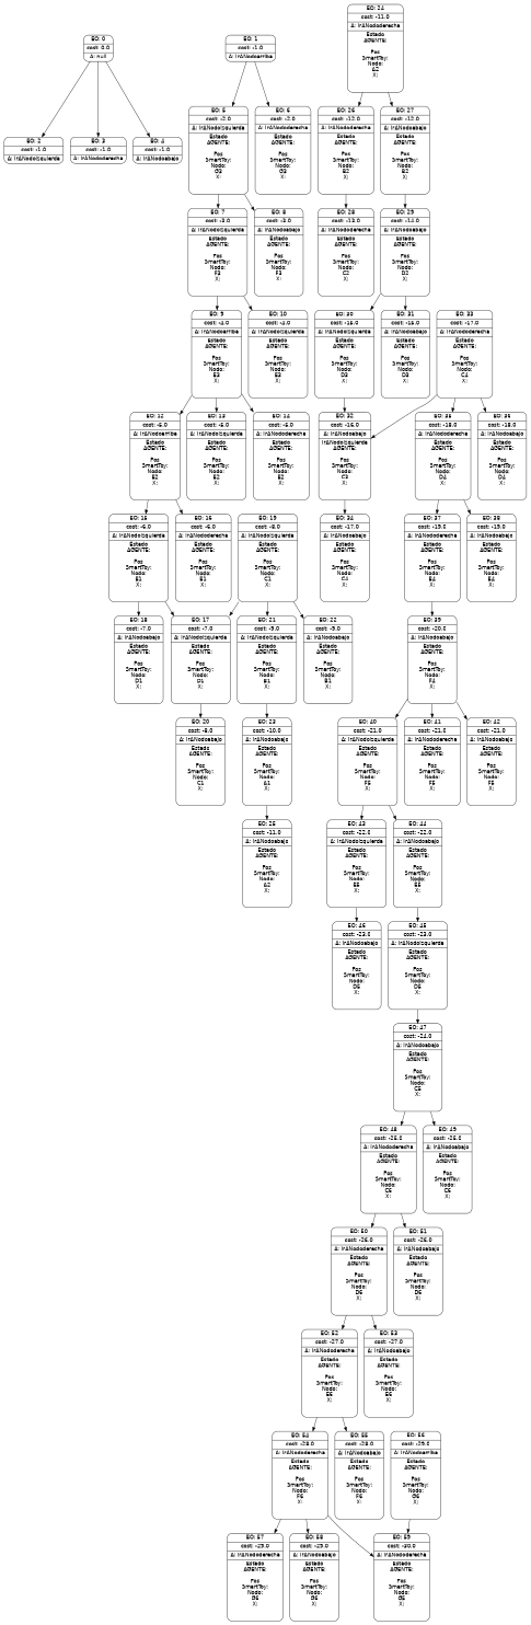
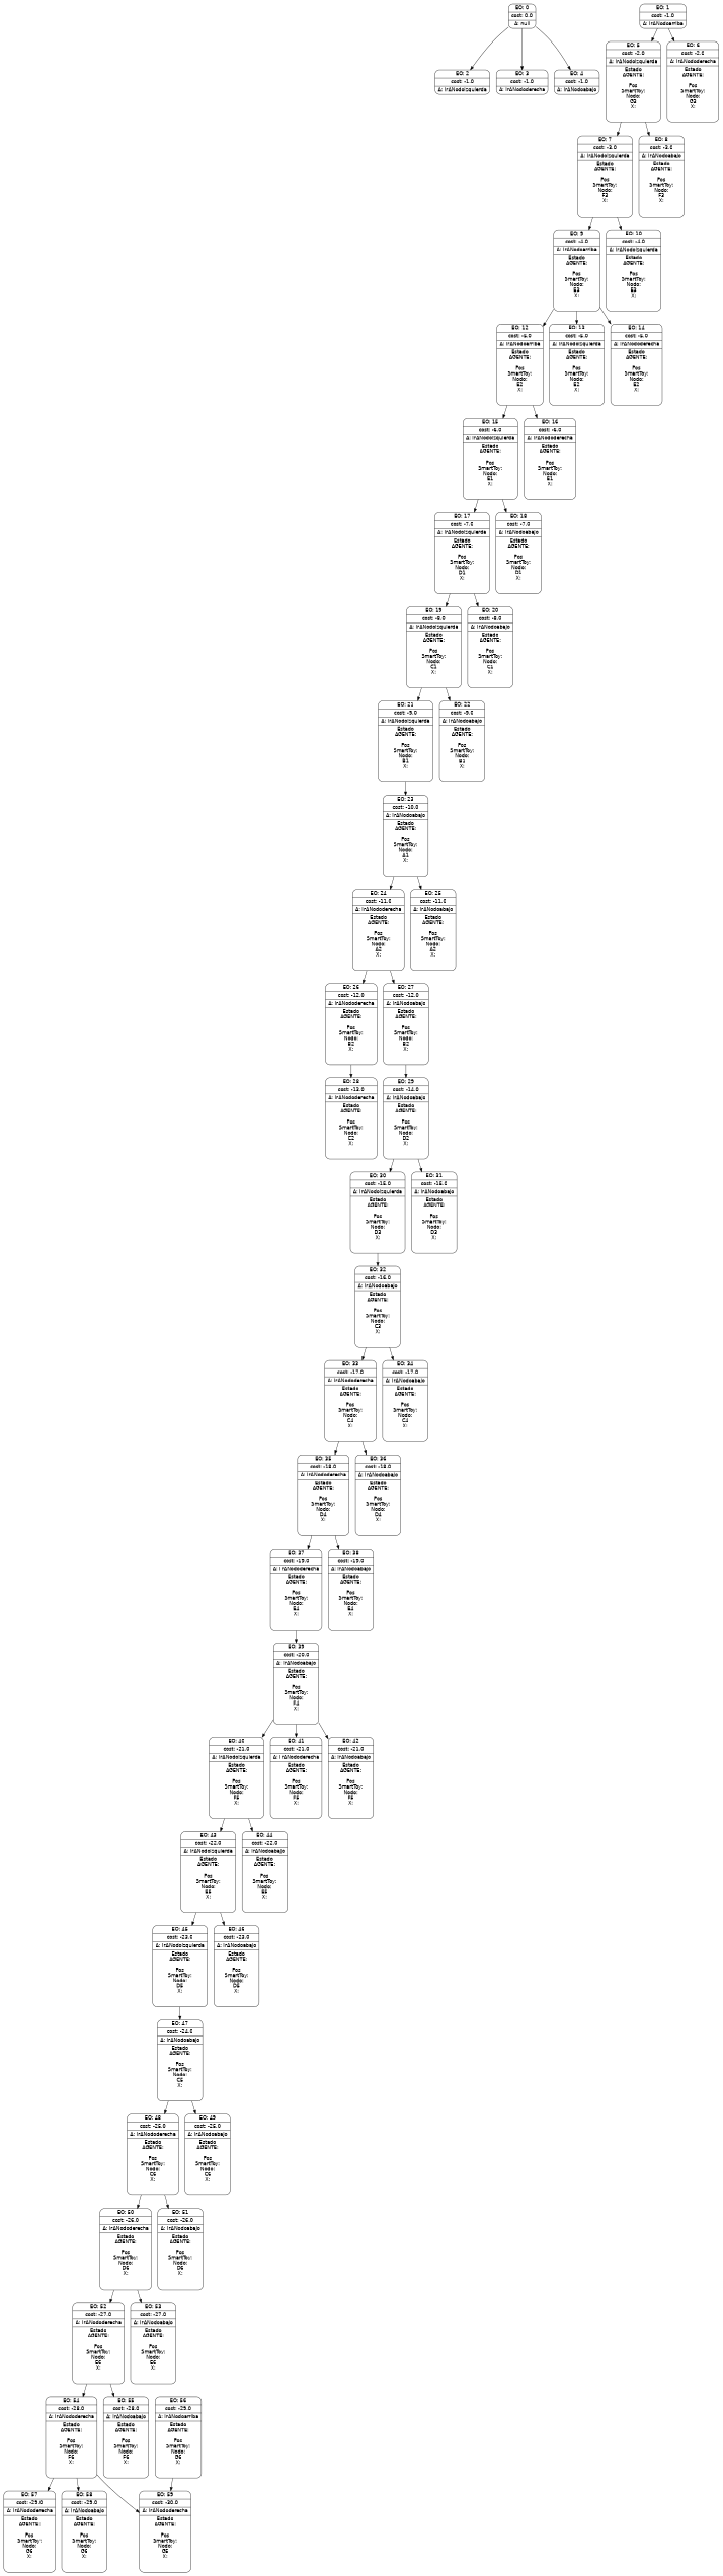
  digraph {
    fontname="DejaVu Sans"
    node [fontname="DejaVu Sans" shape=Mrecord]
    edge [fontname="DejaVu Sans"]
    n1 [label="{EO: 0|cost: 0.0|A: null}"]
    n2 [label="{EO: 2|cost: -1.0|A: IrANodoizquierda\n}"]
    n3 [label="{EO: 3|cost: -1.0|A: IrANododerecha\n}"]
    n4 [label="{EO: 4|cost: -1.0|A: IrANodoabajo\n}"]
    n5 [label="{EO: 1|cost: -1.0|A: IrANodoarriba\n}"]
    n6 [label="{EO: 5|cost: -2.0|A: IrANodoizquierda\n|Estado\nAGENTE:\n\nPos\nSmartToy:\nNodo:\nG3\nX:\n\n\n}"]
    n7 [label="{EO: 6|cost: -2.0|A: IrANododerecha\n|Estado\nAGENTE:\n\nPos\nSmartToy:\nNodo:\nG3\nX:\n\n\n}"]
    n8 [label="{EO: 7|cost: -3.0|A: IrANodoizquierda\n|Estado\nAGENTE:\n\nPos\nSmartToy:\nNodo:\nF3\nX:\n\n\n}"]
    n9 [label="{EO: 8|cost: -3.0|A: IrANodoabajo\n|Estado\nAGENTE:\n\nPos\nSmartToy:\nNodo:\nF3\nX:\n\n\n}"]
    n10 [label="{EO: 9|cost: -4.0|A: IrANodoarriba\n|Estado\nAGENTE:\n\nPos\nSmartToy:\nNodo:\nE3\nX:\n\n\n}"]
    n11 [label="{EO: 10|cost: -4.0|A: IrANodoizquierda\n|Estado\nAGENTE:\n\nPos\nSmartToy:\nNodo:\nE3\nX:\n\n\n}"]
    n12 [label="{EO: 12|cost: -5.0|A: IrANodoarriba\n|Estado\nAGENTE:\n\nPos\nSmartToy:\nNodo:\nE2\nX:\n\n\n}"]
    n13 [label="{EO: 13|cost: -5.0|A: IrANodoizquierda\n|Estado\nAGENTE:\n\nPos\nSmartToy:\nNodo:\nE2\nX:\n\n\n}"]
    n14 [label="{EO: 14|cost: -5.0|A: IrANododerecha\n|Estado\nAGENTE:\n\nPos\nSmartToy:\nNodo:\nE2\nX:\n\n\n}"]
    n15 [label="{EO: 15|cost: -6.0|A: IrANodoizquierda\n|Estado\nAGENTE:\n\nPos\nSmartToy:\nNodo:\nE1\nX:\n\n\n}"]
    n16 [label="{EO: 16|cost: -6.0|A: IrANododerecha\n|Estado\nAGENTE:\n\nPos\nSmartToy:\nNodo:\nE1\nX:\n\n\n}"]
    n17 [label="{EO: 17|cost: -7.0|A: IrANodoizquierda\n|Estado\nAGENTE:\n\nPos\nSmartToy:\nNodo:\nD1\nX:\n\n\n}"]
    n18 [label="{EO: 18|cost: -7.0|A: IrANodoabajo\n|Estado\nAGENTE:\n\nPos\nSmartToy:\nNodo:\nD1\nX:\n\n\n}"]
    n19 [label="{EO: 19|cost: -8.0|A: IrANodoizquierda\n|Estado\nAGENTE:\n\nPos\nSmartToy:\nNodo:\nC1\nX:\n\n\n}"]
    n20 [label="{EO: 20|cost: -8.0|A: IrANodoabajo\n|Estado\nAGENTE:\n\nPos\nSmartToy:\nNodo:\nC1\nX:\n\n\n}"]
    n21 [label="{EO: 21|cost: -9.0|A: IrANodoizquierda\n|Estado\nAGENTE:\n\nPos\nSmartToy:\nNodo:\nB1\nX:\n\n\n}"]
    n22 [label="{EO: 22|cost: -9.0|A: IrANodoabajo\n|Estado\nAGENTE:\n\nPos\nSmartToy:\nNodo:\nB1\nX:\n\n\n}"]
    n23 [label="{EO: 23|cost: -10.0|A: IrANodoabajo\n|Estado\nAGENTE:\n\nPos\nSmartToy:\nNodo:\nA1\nX:\n\n\n}"]
    n24 [label="{EO: 24|cost: -11.0|A: IrANododerecha\n|Estado\nAGENTE:\n\nPos\nSmartToy:\nNodo:\nA2\nX:\n\n\n}"]
    n25 [label="{EO: 25|cost: -11.0|A: IrANodoabajo\n|Estado\nAGENTE:\n\nPos\nSmartToy:\nNodo:\nA2\nX:\n\n\n}"]
    n26 [label="{EO: 26|cost: -12.0|A: IrANododerecha\n|Estado\nAGENTE:\n\nPos\nSmartToy:\nNodo:\nB2\nX:\n\n\n}"]
    n27 [label="{EO: 27|cost: -12.0|A: IrANodoabajo\n|Estado\nAGENTE:\n\nPos\nSmartToy:\nNodo:\nB2\nX:\n\n\n}"]
    n28 [label="{EO: 28|cost: -13.0|A: IrANododerecha\n|Estado\nAGENTE:\n\nPos\nSmartToy:\nNodo:\nC2\nX:\n\n\n}"]
    n29 [label="{EO: 29|cost: -14.0|A: IrANodoabajo\n|Estado\nAGENTE:\n\nPos\nSmartToy:\nNodo:\nD2\nX:\n\n\n}"]
    n30 [label="{EO: 30|cost: -15.0|A: IrANodoizquierda\n|Estado\nAGENTE:\n\nPos\nSmartToy:\nNodo:\nD3\nX:\n\n\n}"]
    n31 [label="{EO: 31|cost: -15.0|A: IrANodoabajo\n|Estado\nAGENTE:\n\nPos\nSmartToy:\nNodo:\nD3\nX:\n\n\n}"]
-   n32 [label="{EO: 32|cost: -16.0|A: IrANodoabajo\n|IrANodoizquierda\nAGENTE:\n\nPos\nSmartToy:\nNodo:\nC3\nX:\n\n\n}"]
+   n32 [label="{EO: 32|cost: -16.0|A: IrANodoabajo\n|Estado\nAGENTE:\n\nPos\nSmartToy:\nNodo:\nC3\nX:\n\n\n}"]
    n33 [label="{EO: 33|cost: -17.0|A: IrANododerecha\n|Estado\nAGENTE:\n\nPos\nSmartToy:\nNodo:\nC4\nX:\n\n\n}"]
    n34 [label="{EO: 34|cost: -17.0|A: IrANodoabajo\n|Estado\nAGENTE:\n\nPos\nSmartToy:\nNodo:\nC4\nX:\n\n\n}"]
    n35 [label="{EO: 35|cost: -18.0|A: IrANododerecha\n|Estado\nAGENTE:\n\nPos\nSmartToy:\nNodo:\nD4\nX:\n\n\n}"]
    n36 [label="{EO: 36|cost: -18.0|A: IrANodoabajo\n|Estado\nAGENTE:\n\nPos\nSmartToy:\nNodo:\nD4\nX:\n\n\n}"]
    n37 [label="{EO: 37|cost: -19.0|A: IrANododerecha\n|Estado\nAGENTE:\n\nPos\nSmartToy:\nNodo:\nE4\nX:\n\n\n}"]
    n38 [label="{EO: 38|cost: -19.0|A: IrANodoabajo\n|Estado\nAGENTE:\n\nPos\nSmartToy:\nNodo:\nE4\nX:\n\n\n}"]
    n39 [label="{EO: 39|cost: -20.0|A: IrANodoabajo\n|Estado\nAGENTE:\n\nPos\nSmartToy:\nNodo:\nF4\nX:\n\n\n}"]
    n40 [label="{EO: 40|cost: -21.0|A: IrANodoizquierda\n|Estado\nAGENTE:\n\nPos\nSmartToy:\nNodo:\nF5\nX:\n\n\n}"]
    n41 [label="{EO: 41|cost: -21.0|A: IrANododerecha\n|Estado\nAGENTE:\n\nPos\nSmartToy:\nNodo:\nF5\nX:\n\n\n}"]
    n42 [label="{EO: 42|cost: -21.0|A: IrANodoabajo\n|Estado\nAGENTE:\n\nPos\nSmartToy:\nNodo:\nF5\nX:\n\n\n}"]
    n43 [label="{EO: 43|cost: -22.0|A: IrANodoizquierda\n|Estado\nAGENTE:\n\nPos\nSmartToy:\nNodo:\nE5\nX:\n\n\n}"]
    n44 [label="{EO: 44|cost: -22.0|A: IrANodoabajo\n|Estado\nAGENTE:\n\nPos\nSmartToy:\nNodo:\nE5\nX:\n\n\n}"]
    n45 [label="{EO: 45|cost: -23.0|A: IrANodoizquierda\n|Estado\nAGENTE:\n\nPos\nSmartToy:\nNodo:\nD5\nX:\n\n\n}"]
    n46 [label="{EO: 46|cost: -23.0|A: IrANodoabajo\n|Estado\nAGENTE:\n\nPos\nSmartToy:\nNodo:\nD5\nX:\n\n\n}"]
    n47 [label="{EO: 47|cost: -24.0|A: IrANodoabajo\n|Estado\nAGENTE:\n\nPos\nSmartToy:\nNodo:\nC5\nX:\n\n\n}"]
    n48 [label="{EO: 48|cost: -25.0|A: IrANododerecha\n|Estado\nAGENTE:\n\nPos\nSmartToy:\nNodo:\nC6\nX:\n\n\n}"]
    n49 [label="{EO: 49|cost: -25.0|A: IrANodoabajo\n|Estado\nAGENTE:\n\nPos\nSmartToy:\nNodo:\nC6\nX:\n\n\n}"]
    n50 [label="{EO: 50|cost: -26.0|A: IrANododerecha\n|Estado\nAGENTE:\n\nPos\nSmartToy:\nNodo:\nD6\nX:\n\n\n}"]
    n51 [label="{EO: 51|cost: -26.0|A: IrANodoabajo\n|Estado\nAGENTE:\n\nPos\nSmartToy:\nNodo:\nD6\nX:\n\n\n}"]
    n52 [label="{EO: 52|cost: -27.0|A: IrANododerecha\n|Estado\nAGENTE:\n\nPos\nSmartToy:\nNodo:\nE6\nX:\n\n\n}"]
    n53 [label="{EO: 53|cost: -27.0|A: IrANodoabajo\n|Estado\nAGENTE:\n\nPos\nSmartToy:\nNodo:\nE6\nX:\n\n\n}"]
    n54 [label="{EO: 54|cost: -28.0|A: IrANododerecha\n|Estado\nAGENTE:\n\nPos\nSmartToy:\nNodo:\nF6\nX:\n\n\n}"]
    n55 [label="{EO: 55|cost: -28.0|A: IrANodoabajo\n|Estado\nAGENTE:\n\nPos\nSmartToy:\nNodo:\nF6\nX:\n\n\n}"]
    n56 [label="{EO: 57|cost: -29.0|A: IrANododerecha\n|Estado\nAGENTE:\n\nPos\nSmartToy:\nNodo:\nG6\nX:\n\n\n}"]
    n57 [label="{EO: 58|cost: -29.0|A: IrANodoabajo\n|Estado\nAGENTE:\n\nPos\nSmartToy:\nNodo:\nG6\nX:\n\n\n}"]
    n58 [label="{EO: 59|cost: -30.0|A: IrANododerecha\n|Estado\nAGENTE:\n\nPos\nSmartToy:\nNodo:\nG5\nX:\n\n\n}"]
    n59 [label="{EO: 56|cost: -29.0|A: IrANodoarriba\n|Estado\nAGENTE:\n\nPos\nSmartToy:\nNodo:\nG6\nX:\n\n\n}"]
    n1 -> n2
    n1 -> n3
    n1 -> n4
    n5 -> n6
    n5 -> n7
    n6 -> n8
    n6 -> n9
    n8 -> n10
    n8 -> n11
    n10 -> n12
    n10 -> n13
    n10 -> n14
    n12 -> n15
    n12 -> n16
    n15 -> n17
    n15 -> n18
-   n19 -> n17
+   n17 -> n19
    n17 -> n20
    n19 -> n21
    n19 -> n22
    n21 -> n23
+   n23 -> n24
    n23 -> n25
    n24 -> n26
    n24 -> n27
    n26 -> n28
    n27 -> n29
    n29 -> n30
    n29 -> n31
    n30 -> n32
-   n33 -> n32
+   n32 -> n33
    n32 -> n34
    n33 -> n35
    n33 -> n36
    n35 -> n37
    n35 -> n38
    n37 -> n39
    n39 -> n40
    n39 -> n41
    n39 -> n42
    n40 -> n43
    n40 -> n44
-   n44 -> n45
+   n43 -> n45
    n43 -> n46
    n45 -> n47
    n47 -> n48
    n47 -> n49
    n48 -> n50
    n48 -> n51
    n50 -> n52
    n50 -> n53
    n52 -> n54
    n52 -> n55
    n54 -> n56
    n54 -> n57
    n54 -> n58
    n59 -> n58
  }
